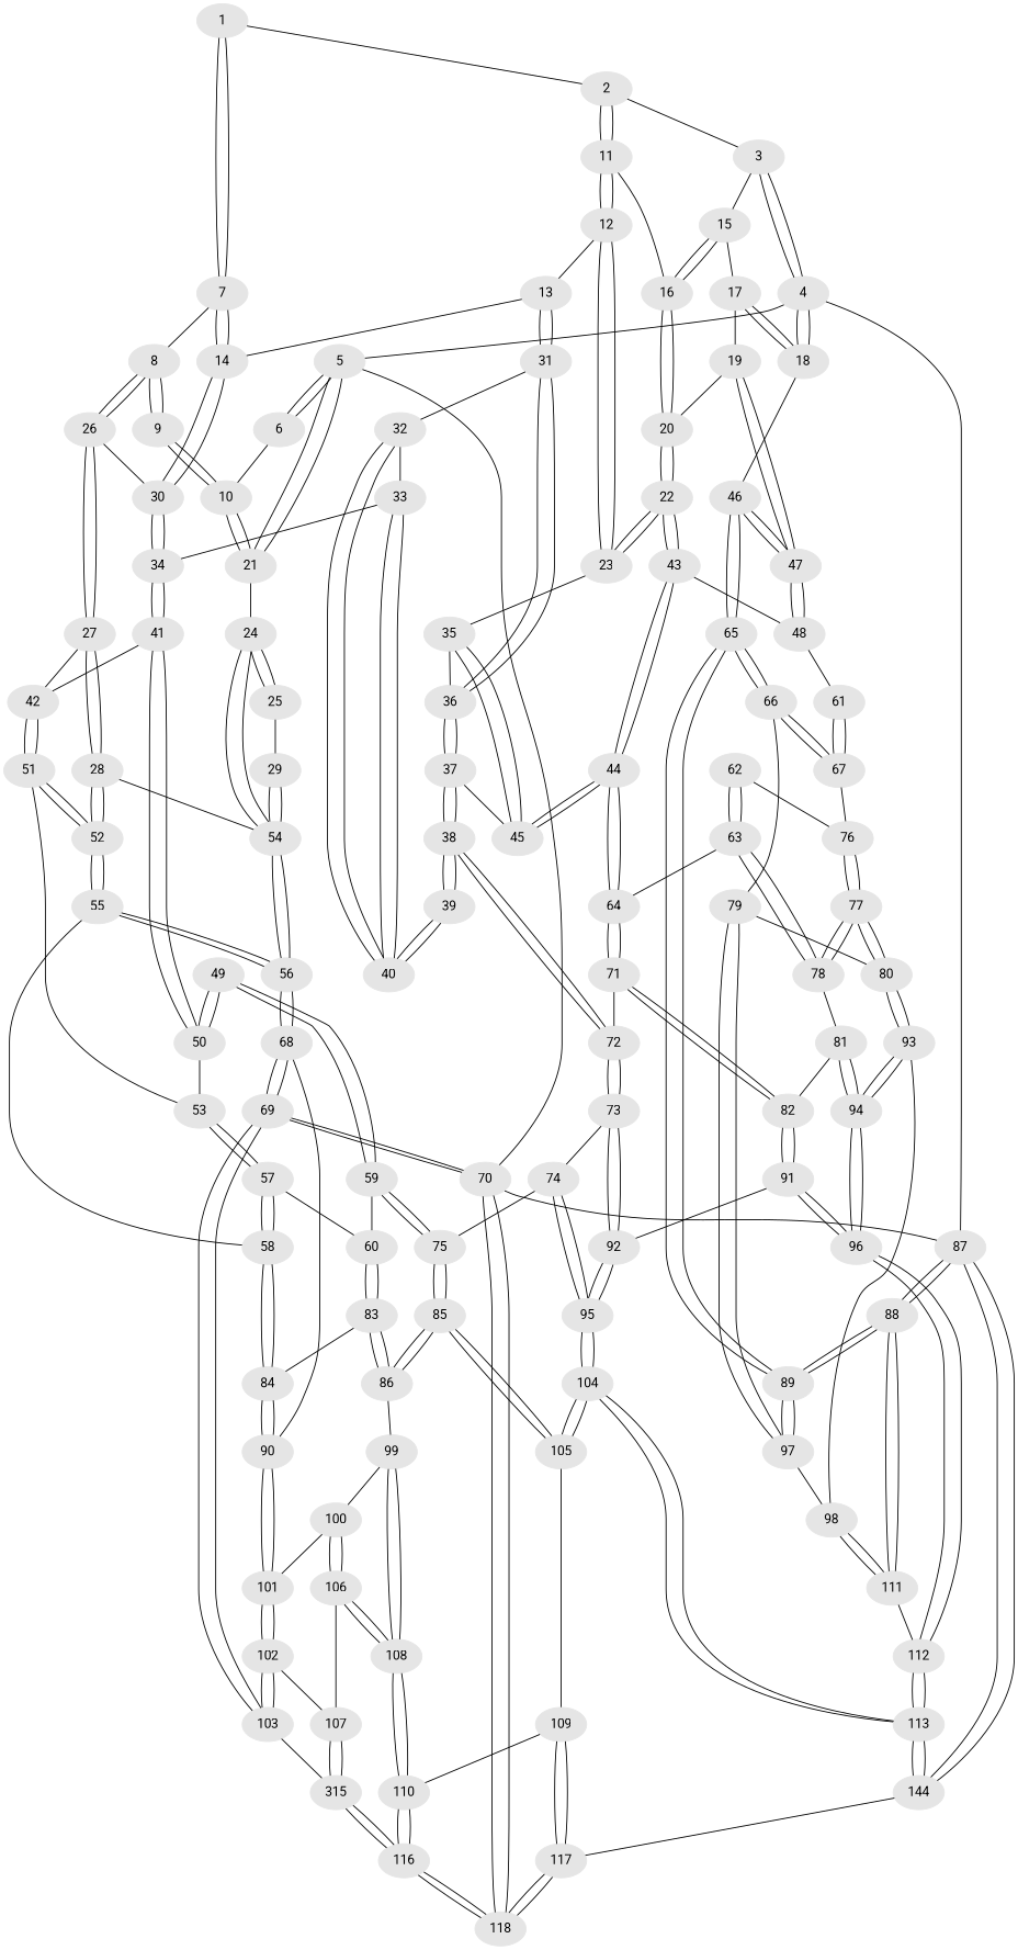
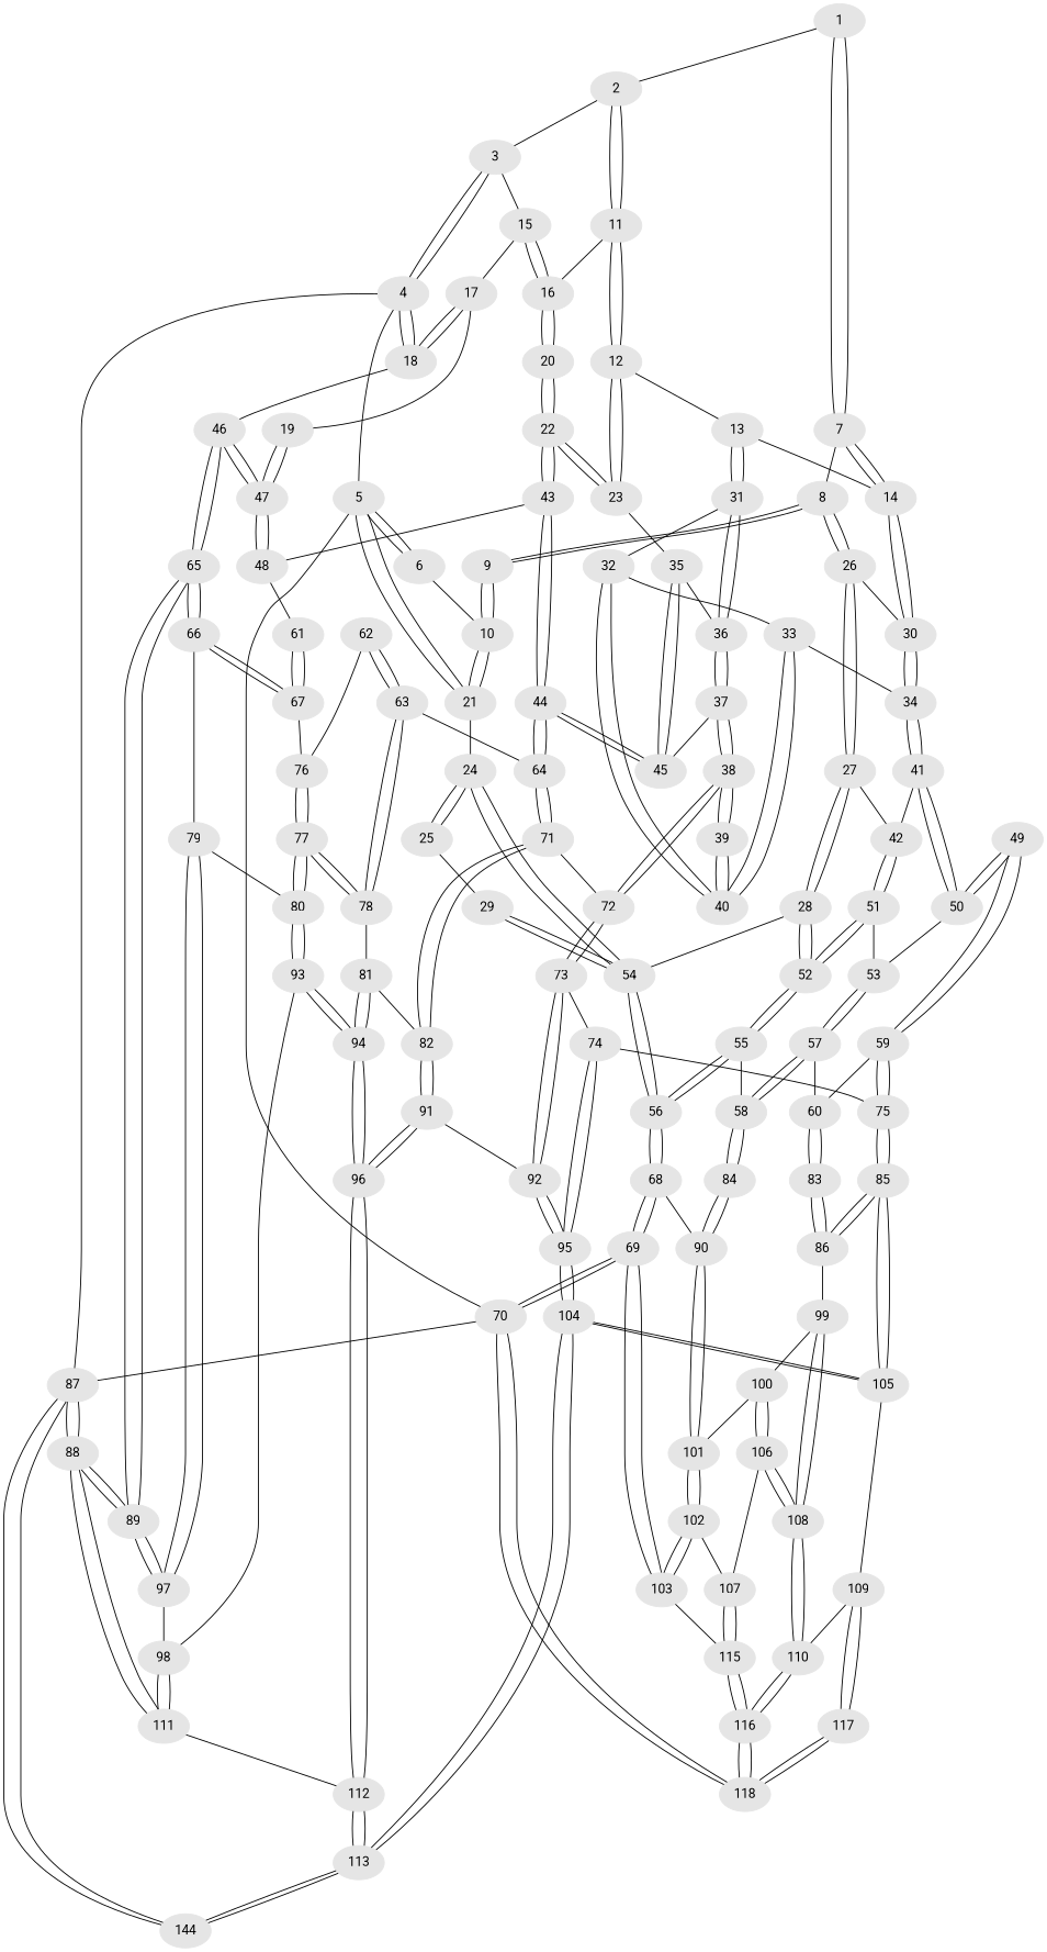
  graph {
    fontname=Roboto
    node [color=gray90 fontname=Roboto style=filled]
    edge [fontname=Roboto]
    1
    2
    7
    3
    11
    8
    14
    4
    15
    12
    16
    5
    18
    87
    17
    6
    21
    70
    46
    88
    n21 [label=144]
    10
    24
    118
    9
    26
    30
    27
    13
    23
    20
    31
    35
    32
    36
    34
    19
    22
    47
    65
    48
    43
    25
    54
    44
    45
    29
    56
    28
    42
    52
    51
    55
    41
    33
    40
    37
    50
    38
    39
    72
    73
    49
    59
    53
    64
    61
    71
    66
    89
    67
    60
    75
    57
    58
    68
    84
    69
    90
    83
    85
    86
    62
    63
    76
    78
    77
    81
    82
    79
    97
    80
    103
    101
-   115 [label=315]
+   115
    91
    74
    92
    95
    104
    105
    93
    94
    98
    96
    99
    109
    100
    108
    111
    117
    112
    102
    113
    106
    110
    107
    116
    1 -- 2
    1 -- 7
    1 -- 7
    2 -- 3
    2 -- 11
    2 -- 11
    7 -- 8
    7 -- 14
    7 -- 14
    3 -- 4
    3 -- 4
    3 -- 15
    11 -- 12
    11 -- 12
    11 -- 16
    8 -- 9
    8 -- 9
    8 -- 26
    8 -- 26
    14 -- 30
    14 -- 30
    4 -- 5
    4 -- 18
    4 -- 18
    4 -- 87
    15 -- 16
    15 -- 16
    15 -- 17
    12 -- 13
    12 -- 23
    12 -- 23
    16 -- 20
    16 -- 20
    5 -- 6
    5 -- 6
    5 -- 21
    5 -- 21
    5 -- 70
    18 -- 46
    87 -- 88
    87 -- 88
    87 -- n21
    87 -- n21
    17 -- 18
    17 -- 18
    17 -- 19
    6 -- 10
    21 -- 24
    70 -- 87
    70 -- 118
    70 -- 118
    46 -- 47
    46 -- 47
    46 -- 65
    46 -- 65
    88 -- 89
    88 -- 89
    88 -- 111
    88 -- 111
-   n21 -- 117
    10 -- 21
    10 -- 21
    24 -- 25
    24 -- 25
    24 -- 54
    24 -- 54
    9 -- 10
    9 -- 10
    26 -- 30
    26 -- 27
    26 -- 27
    30 -- 34
    30 -- 34
    27 -- 28
    27 -- 28
    27 -- 42
    13 -- 14
    13 -- 31
    13 -- 31
    23 -- 35
    20 -- 22
    20 -- 22
    31 -- 32
    31 -- 36
    31 -- 36
    35 -- 36
    35 -- 45
    35 -- 45
    32 -- 33
    32 -- 40
    32 -- 40
    36 -- 37
    36 -- 37
    34 -- 41
    34 -- 41
-   19 -- 20
    19 -- 47
    19 -- 47
    22 -- 23
    22 -- 23
    22 -- 43
    22 -- 43
    47 -- 48
    47 -- 48
    65 -- 66
    65 -- 66
    65 -- 89
    65 -- 89
    48 -- 61
    43 -- 48
    43 -- 44
    43 -- 44
    25 -- 29
    54 -- 56
    54 -- 56
    44 -- 45
    44 -- 45
    44 -- 64
    44 -- 64
    29 -- 54
    29 -- 54
    56 -- 68
    56 -- 68
    28 -- 54
    28 -- 52
    28 -- 52
    42 -- 51
    42 -- 51
    52 -- 55
    52 -- 55
    51 -- 52
    51 -- 52
    51 -- 53
    55 -- 56
    55 -- 56
    55 -- 58
    41 -- 42
    41 -- 50
    41 -- 50
    33 -- 34
    33 -- 40
    33 -- 40
    37 -- 45
    37 -- 38
    37 -- 38
    50 -- 53
    38 -- 39
    38 -- 39
    38 -- 72
    38 -- 72
    39 -- 40
    39 -- 40
    72 -- 73
    72 -- 73
    73 -- 74
    73 -- 92
    73 -- 92
    49 -- 50
    49 -- 50
    49 -- 59
    49 -- 59
    59 -- 60
    59 -- 75
    59 -- 75
    53 -- 57
    53 -- 57
    64 -- 71
    64 -- 71
    61 -- 67
    61 -- 67
    71 -- 72
    71 -- 82
    71 -- 82
    66 -- 67
    66 -- 67
    66 -- 79
    89 -- 97
    89 -- 97
    67 -- 76
    60 -- 83
    60 -- 83
    75 -- 85
    75 -- 85
    57 -- 60
    57 -- 58
    57 -- 58
    58 -- 84
    58 -- 84
    68 -- 69
    68 -- 69
    68 -- 90
    84 -- 90
    84 -- 90
    69 -- 70
    69 -- 70
    69 -- 103
    69 -- 103
    90 -- 101
    90 -- 101
-   83 -- 84
    83 -- 86
    83 -- 86
    85 -- 86
    85 -- 86
    85 -- 105
    85 -- 105
    86 -- 99
    62 -- 63
    62 -- 63
    62 -- 76
    63 -- 64
    63 -- 78
    63 -- 78
    76 -- 77
    76 -- 77
    78 -- 81
    77 -- 78
    77 -- 78
    77 -- 80
    77 -- 80
    81 -- 82
    81 -- 94
    81 -- 94
    82 -- 91
    82 -- 91
    79 -- 97
    79 -- 97
    79 -- 80
    97 -- 98
    80 -- 93
    80 -- 93
    103 -- 115
    101 -- 102
    101 -- 102
    115 -- 116
    115 -- 116
    91 -- 92
    91 -- 96
    91 -- 96
    74 -- 75
    74 -- 95
    74 -- 95
    92 -- 95
    92 -- 95
    95 -- 104
    95 -- 104
    104 -- 105
    104 -- 105
    104 -- 113
    104 -- 113
    105 -- 109
    93 -- 94
    93 -- 94
    93 -- 98
    94 -- 96
    94 -- 96
    98 -- 111
    98 -- 111
    96 -- 112
    96 -- 112
    99 -- 100
    99 -- 108
    99 -- 108
    109 -- 117
    109 -- 117
    109 -- 110
    100 -- 101
    100 -- 106
    100 -- 106
    108 -- 110
    108 -- 110
    111 -- 112
    117 -- 118
    117 -- 118
    112 -- 113
    112 -- 113
    102 -- 103
    102 -- 103
    102 -- 107
    113 -- n21
    113 -- n21
    106 -- 108
    106 -- 108
    106 -- 107
    110 -- 116
    110 -- 116
    107 -- 115
    107 -- 115
    116 -- 118
    116 -- 118
  }
